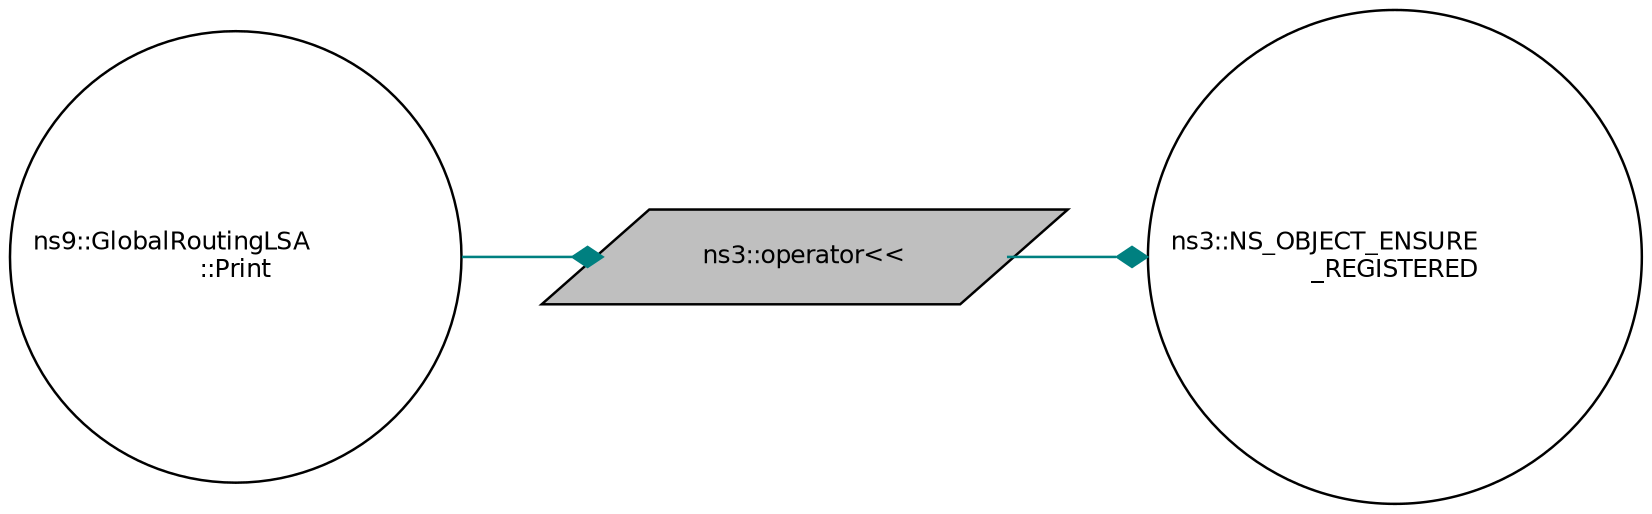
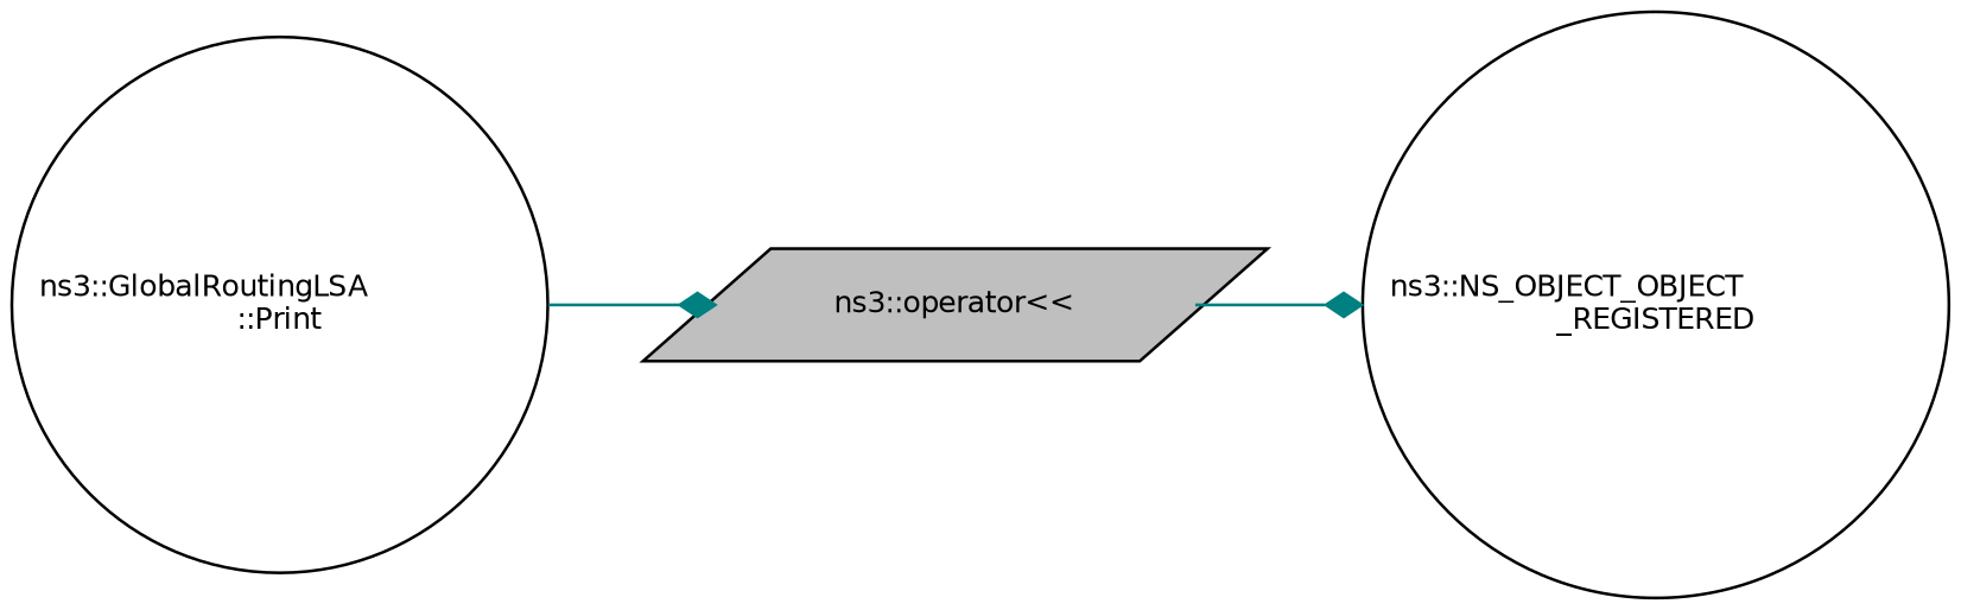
  digraph {
    rankdir=LR
    node [color=black fillcolor=white fontname=Helvetica fontsize=10 shape=circle style=filled]
    edge [arrowhead=diamond color=teal fontname=Helvetica fontsize=10 labelfontname=Helvetica labelfontsize=10 style=solid]
    n1 [fillcolor=grey75 fontcolor=black height=0.2 label="ns3::operator\<\<" shape=parallelogram width=0.4]
-   n2 [height=0.2 label="ns3::NS_OBJECT_ENSURE\l_REGISTERED" width=0.4]
-   n3 [height=0.2 label="ns9::GlobalRoutingLSA\l::Print" width=0.4]
+   n2 [height=0.2 label="ns3::NS_OBJECT_OBJECT\l_REGISTERED" width=0.4]
+   n3 [height=0.2 label="ns3::GlobalRoutingLSA\l::Print" width=0.4]
    n1 -> n2
    n3 -> n1
  }
